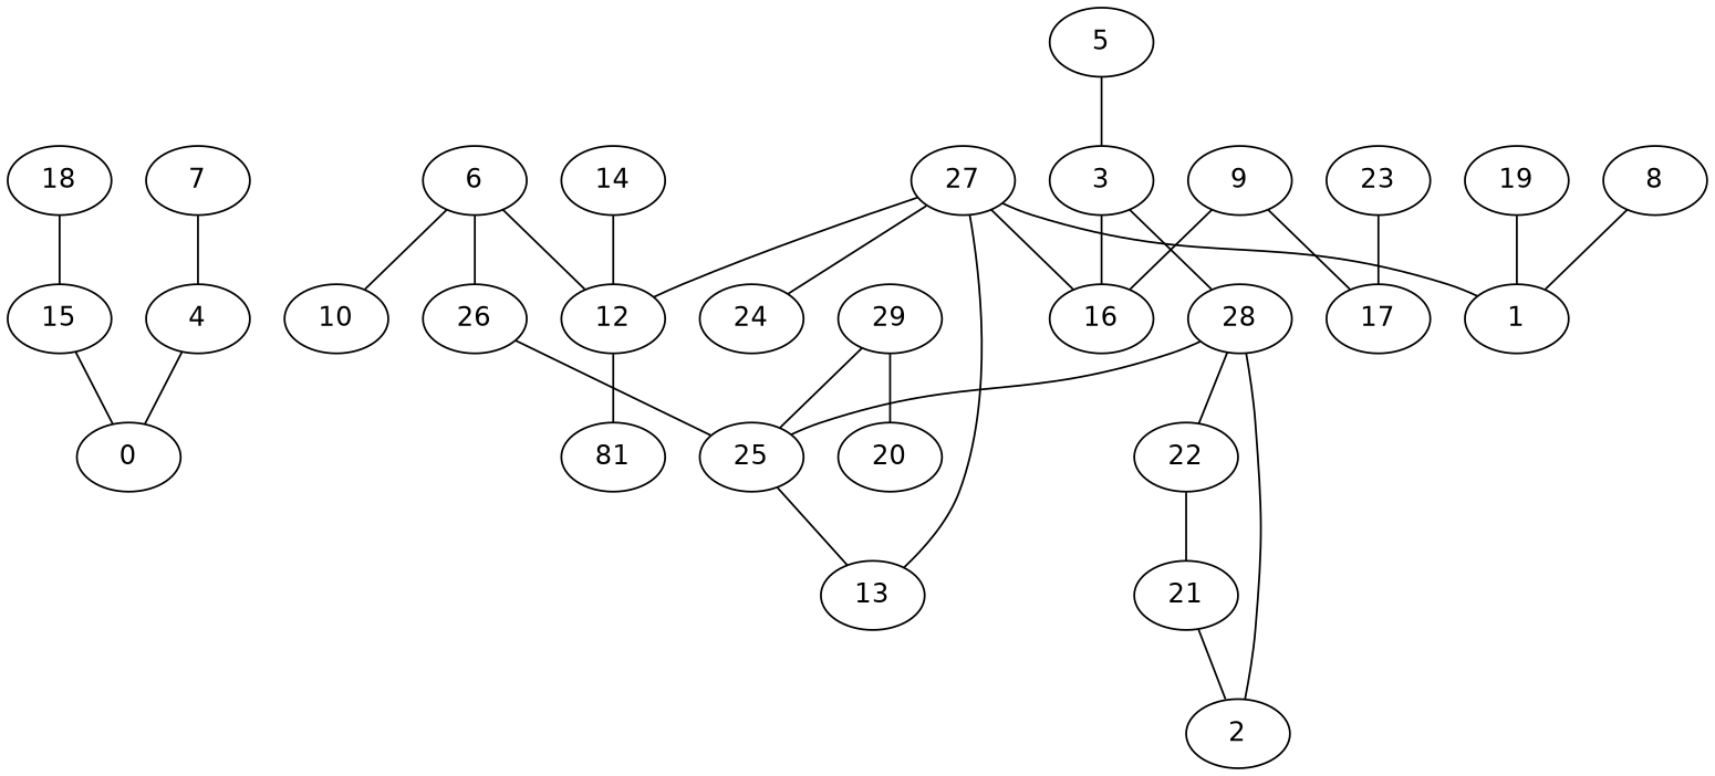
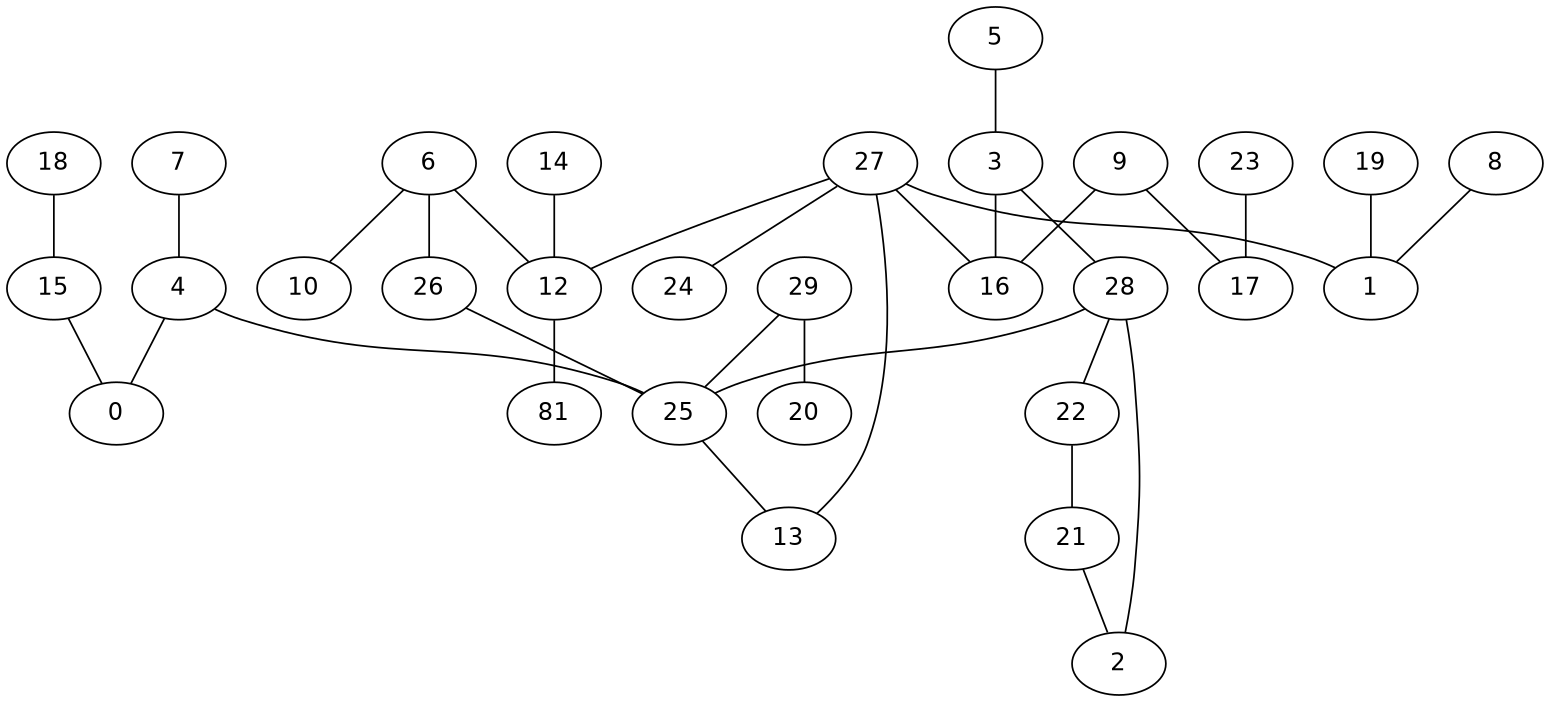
  digraph {
    fontname="DejaVu Sans"
    node [fontname="DejaVu Sans"]
    edge [color=black dir=none fontname="DejaVu Sans"]
    18
    15
    0
    12
    10
    n6 [label=81]
    29
    20
    25
    13
    9
    17
    16
    22
    21
    2
    4
    27
    24
    1
    28
    7
    19
    3
    6
    26
    14
    5
    23
    8
    subgraph sub_1 {
      18
      15
      0
      12
      10
      n6
      29
      20
      25
      13
      9
      17
      16
      22
      21
      2
      4
      27
      24
      1
      28
      7
      19
      3
      6
      26
      14
      5
      23
      8
    }
    18 -> 15
    15 -> 0
    12 -> n6
    29 -> 20
    29 -> 25
    25 -> 13
    9 -> 17
    9 -> 16
    22 -> 21
    21 -> 2
    4 -> 0
+   4 -> 25
    27 -> 12
    27 -> 13
    27 -> 16
    27 -> 24
    27 -> 1
    28 -> 25
    28 -> 22
    28 -> 2
    7 -> 4
    19 -> 1
    3 -> 16
    3 -> 28
    6 -> 12
    6 -> 10
    6 -> 26
    26 -> 25
    14 -> 12
    5 -> 3
    23 -> 17
    8 -> 1
  }
